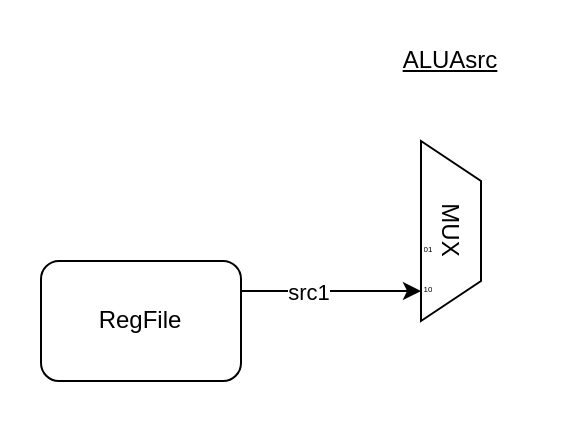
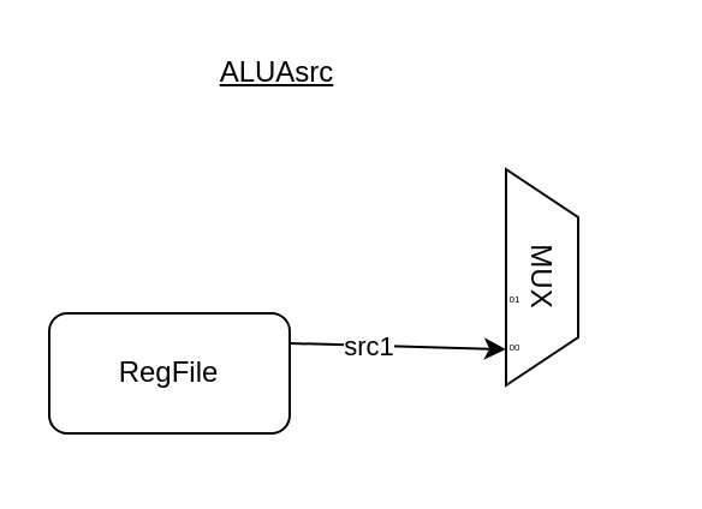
  <mxCell id="0" />
  <mxCell id="1" parent="0" />
- <mxCell id="2" value="RegFile" style="rounded=1;whiteSpace=wrap;html=1;" vertex="1" parent="1"><mxGeometry x="20" y="130" width="100" height="60" as="geometry" /></mxCell>
+ <mxCell id="2" value="RegFile" style="rounded=1;whiteSpace=wrap;html=1;" vertex="1" parent="1"><mxGeometry x="20" y="130" width="100" height="50" as="geometry" /></mxCell>
  <mxCell id="3" value="MUX" style="shape=trapezoid;perimeter=trapezoidPerimeter;whiteSpace=wrap;html=1;fixedSize=1;rotation=90;" vertex="1" parent="1"><mxGeometry x="180" y="100" width="90" height="30" as="geometry" /></mxCell>
  <mxCell id="4" value="" style="edgeStyle=none;orthogonalLoop=1;jettySize=auto;html=1;rounded=0;exitX=1;exitY=0.25;exitDx=0;exitDy=0;" edge="1" parent="1" source="2"><mxGeometry width="100" relative="1" as="geometry"><mxPoint x="140" y="150" as="sourcePoint" /><mxPoint x="210" y="145" as="targetPoint" /><Array as="points" /></mxGeometry></mxCell>
  <mxCell id="5" value="src1" style="edgeLabel;html=1;align=center;verticalAlign=middle;resizable=0;points=[];" vertex="1" connectable="0" parent="4"><mxGeometry x="-0.269" relative="1" as="geometry"><mxPoint as="offset" /></mxGeometry></mxCell>
- <mxCell id="6" value="ALUAsrc" style="text;html=1;strokeColor=none;fillColor=none;align=center;verticalAlign=middle;whiteSpace=wrap;overflow=hidden;fontStyle=4" vertex="1" parent="1"><mxGeometry x="185" y="20" width="80" height="20" as="geometry" /></mxCell>
- <mxCell id="7" value="10" style="text;html=1;strokeColor=none;fillColor=none;align=center;verticalAlign=middle;whiteSpace=wrap;overflow=hidden;dashed=1;fontSize=4;movable=1;resizable=1;rotatable=1;deletable=1;editable=1;locked=0;connectable=1;" vertex="1" parent="1"><mxGeometry x="209" y="140" width="10" height="10" as="geometry" /></mxCell>
+ <mxCell id="6" value="ALUAsrc" style="text;html=1;strokeColor=none;fillColor=none;align=center;verticalAlign=middle;whiteSpace=wrap;overflow=hidden;fontStyle=4" vertex="1" parent="1"><mxGeometry x="75" y="20" width="80" height="20" as="geometry" /></mxCell>
+ <mxCell id="7" value="00" style="text;html=1;strokeColor=none;fillColor=none;align=center;verticalAlign=middle;whiteSpace=wrap;overflow=hidden;dashed=1;fontSize=4;movable=1;resizable=1;rotatable=1;deletable=1;editable=1;locked=0;connectable=1;" vertex="1" parent="1"><mxGeometry x="209" y="140" width="10" height="10" as="geometry" /></mxCell>
  <mxCell id="8" value="01" style="text;html=1;strokeColor=none;fillColor=none;align=center;verticalAlign=middle;whiteSpace=wrap;overflow=hidden;dashed=1;fontSize=4;movable=1;resizable=1;rotatable=1;deletable=1;editable=1;locked=0;connectable=1;" vertex="1" parent="1"><mxGeometry x="209" y="120" width="10" height="10" as="geometry" /></mxCell>
